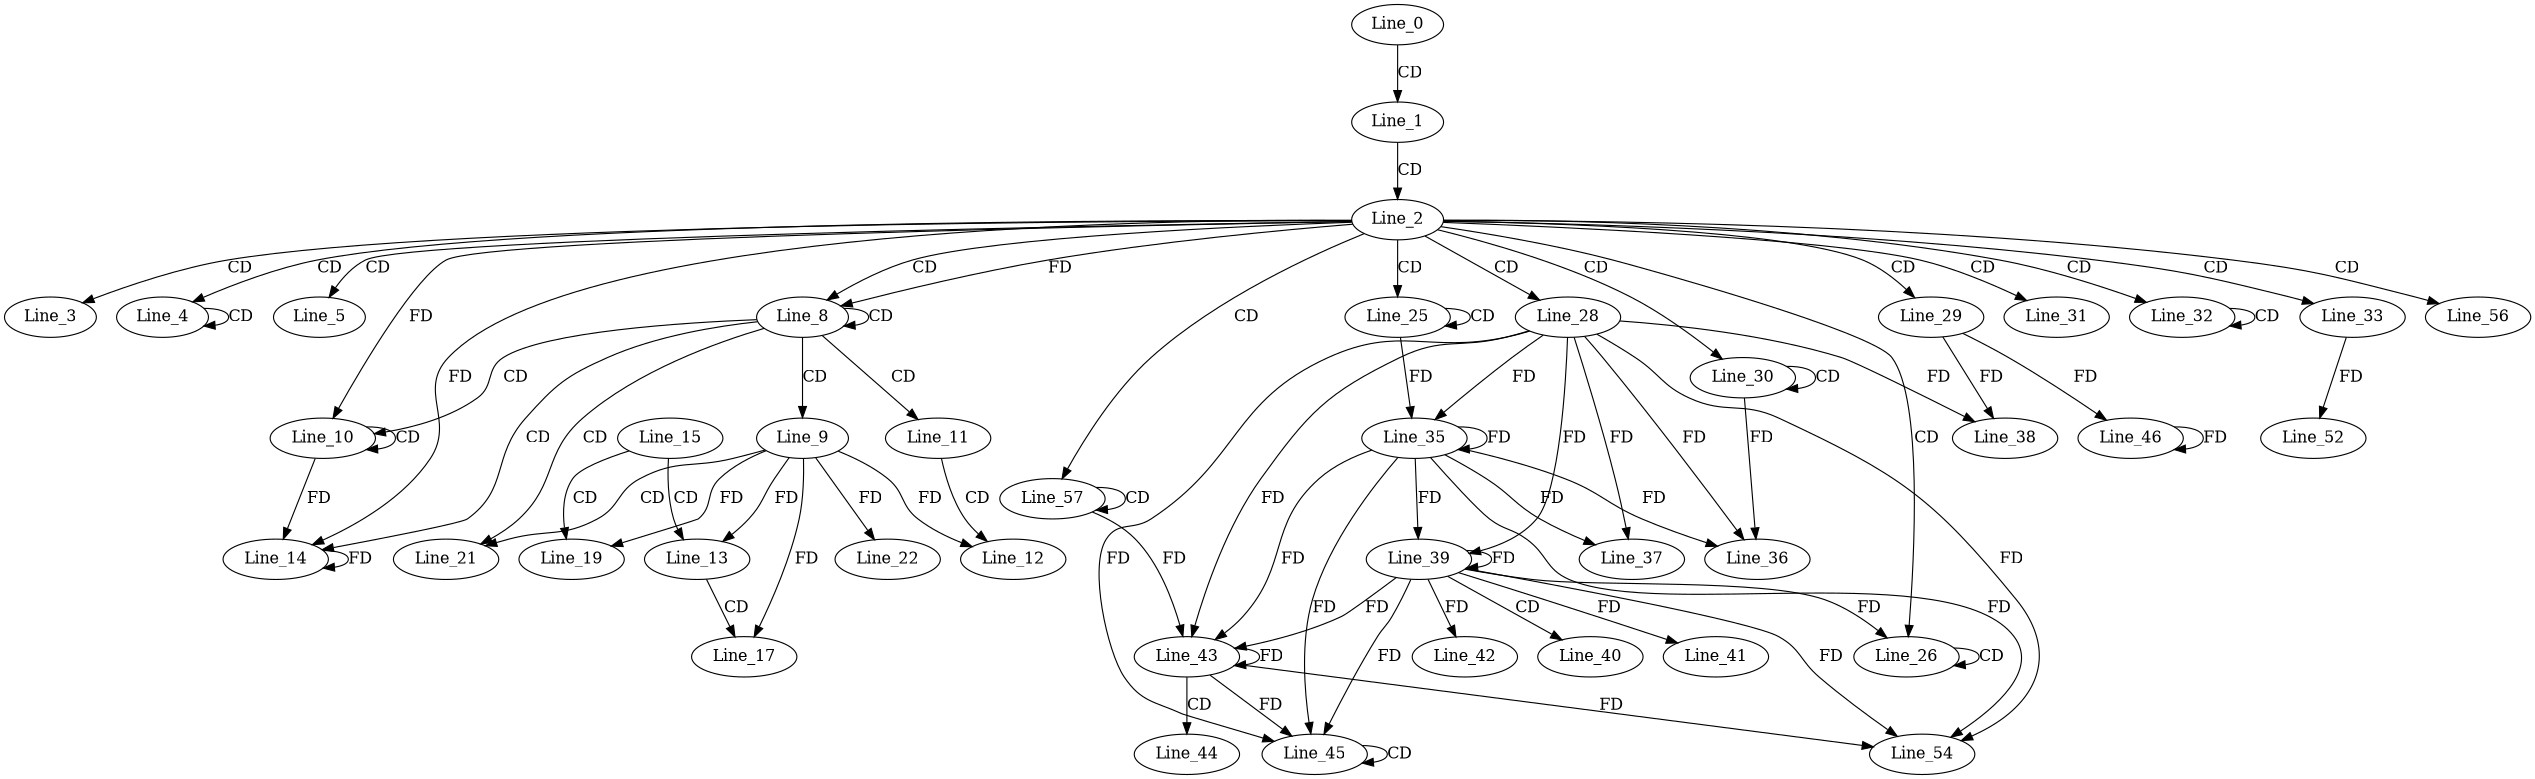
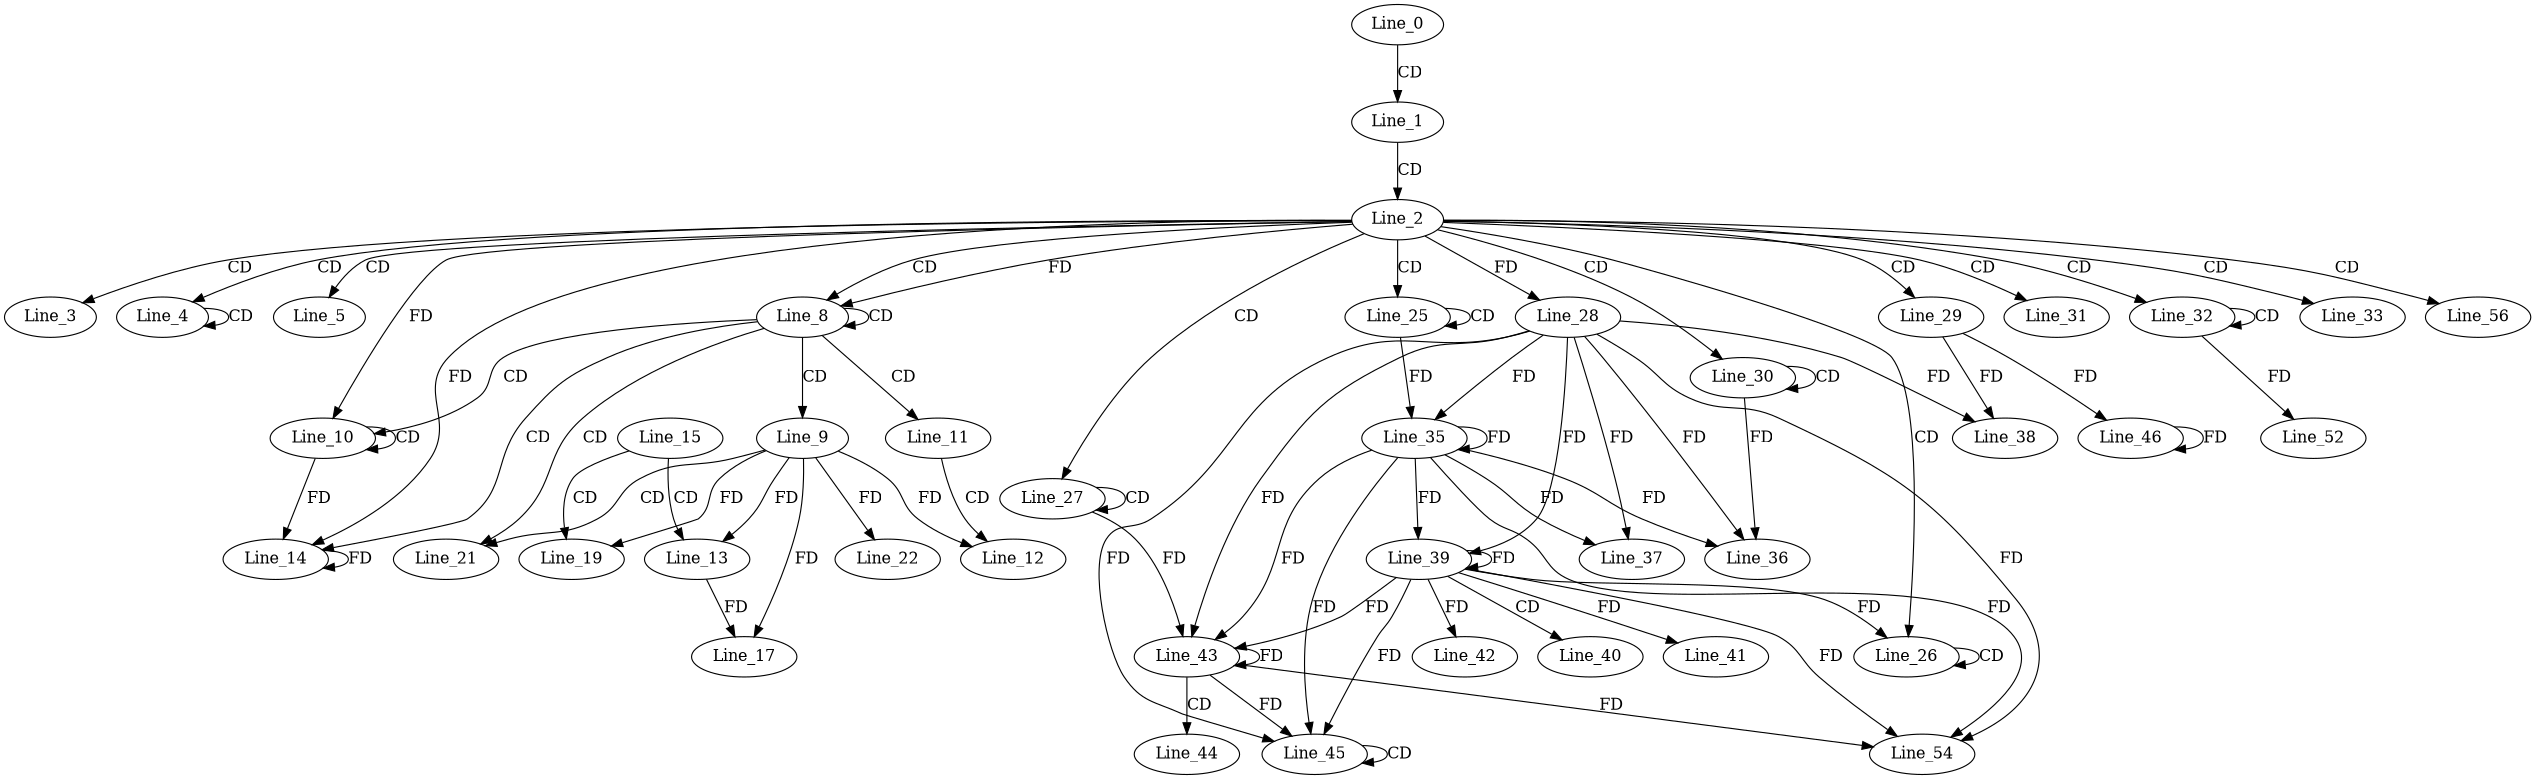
  digraph {
    Line_0
    Line_1
    Line_2
    Line_3
    Line_4
    Line_5
    Line_8
    Line_10
    Line_14
    Line_25
    Line_26
-   Line_27 [label=Line_57]
+   Line_27
    Line_28
    Line_29
    Line_30
    Line_31
    Line_32
    Line_33
    Line_56
    Line_9
    Line_11
    Line_21
    Line_35
    Line_43
    Line_39
    Line_36
    Line_37
    Line_38
    Line_45
    Line_54
    Line_46
    Line_52
    Line_12
    n34 [label=Line_13]
    Line_17
    Line_19
    Line_22
    Line_15
    Line_40
    Line_41
    Line_42
    Line_44
    Line_0 -> Line_1 [label=CD]
    Line_1 -> Line_2 [label=CD]
    Line_2 -> Line_3 [label=CD]
    Line_2 -> Line_4 [label=CD]
    Line_2 -> Line_5 [label=CD]
    Line_2 -> Line_8 [label=CD]
    Line_2 -> Line_8 [label=FD]
    Line_2 -> Line_10 [label=FD]
    Line_2 -> Line_14 [label=FD]
    Line_2 -> Line_25 [label=CD]
    Line_2 -> Line_26 [label=CD]
    Line_2 -> Line_27 [label=CD]
-   Line_2 -> Line_28 [label=CD]
+   Line_2 -> Line_28 [label=FD]
    Line_2 -> Line_29 [label=CD]
    Line_2 -> Line_30 [label=CD]
    Line_2 -> Line_31 [label=CD]
    Line_2 -> Line_32 [label=CD]
    Line_2 -> Line_33 [label=CD]
    Line_2 -> Line_56 [label=CD]
    Line_4 -> Line_4 [label=CD]
    Line_8 -> Line_8 [label=CD]
    Line_8 -> Line_10 [label=CD]
    Line_8 -> Line_14 [label=CD]
    Line_8 -> Line_9 [label=CD]
    Line_8 -> Line_11 [label=CD]
    Line_8 -> Line_21 [label=CD]
    Line_10 -> Line_10 [label=CD]
    Line_10 -> Line_14 [label=FD]
    Line_14 -> Line_14 [label=FD]
    Line_25 -> Line_25 [label=CD]
    Line_25 -> Line_35 [label=FD]
    Line_26 -> Line_26 [label=CD]
    Line_27 -> Line_27 [label=CD]
    Line_27 -> Line_43 [label=FD]
    Line_28 -> Line_35 [label=FD]
    Line_28 -> Line_43 [label=FD]
    Line_28 -> Line_39 [label=FD]
    Line_28 -> Line_36 [label=FD]
    Line_28 -> Line_37 [label=FD]
    Line_28 -> Line_38 [label=FD]
    Line_28 -> Line_45 [label=FD]
    Line_28 -> Line_54 [label=FD]
    Line_29 -> Line_38 [label=FD]
    Line_29 -> Line_46 [label=FD]
    Line_30 -> Line_30 [label=CD]
    Line_30 -> Line_36 [label=FD]
    Line_32 -> Line_32 [label=CD]
-   Line_33 -> Line_52 [label=FD]
+   Line_32 -> Line_52 [label=FD]
    Line_9 -> Line_21 [label=CD]
    Line_9 -> Line_12 [label=FD]
    Line_9 -> n34 [label=FD]
    Line_9 -> Line_17 [label=FD]
    Line_9 -> Line_19 [label=FD]
    Line_9 -> Line_22 [label=FD]
    Line_11 -> Line_12 [label=CD]
    Line_35 -> Line_35 [label=FD]
    Line_35 -> Line_43 [label=FD]
    Line_35 -> Line_39 [label=FD]
    Line_35 -> Line_36 [label=FD]
    Line_35 -> Line_37 [label=FD]
    Line_35 -> Line_45 [label=FD]
    Line_35 -> Line_54 [label=FD]
    Line_43 -> Line_43 [label=FD]
    Line_43 -> Line_45 [label=FD]
    Line_43 -> Line_54 [label=FD]
    Line_43 -> Line_44 [label=CD]
    Line_39 -> Line_26 [label=FD]
    Line_39 -> Line_43 [label=FD]
    Line_39 -> Line_39 [label=FD]
    Line_39 -> Line_45 [label=FD]
    Line_39 -> Line_54 [label=FD]
    Line_39 -> Line_40 [label=CD]
    Line_39 -> Line_41 [label=FD]
    Line_39 -> Line_42 [label=FD]
    Line_45 -> Line_45 [label=CD]
    Line_46 -> Line_46 [label=FD]
-   n34 -> Line_17 [label=CD]
+   n34 -> Line_17 [label=FD]
    Line_15 -> n34 [label=CD]
    Line_15 -> Line_19 [label=CD]
  }
